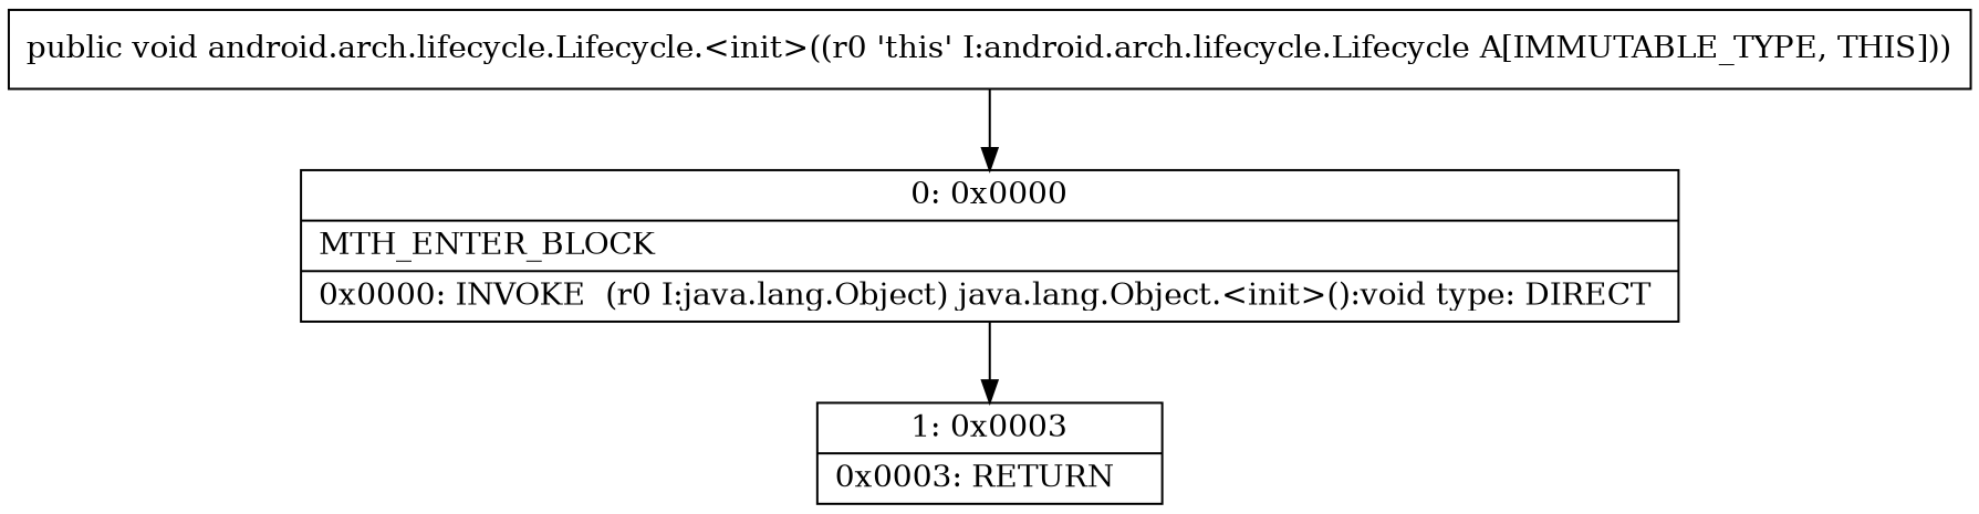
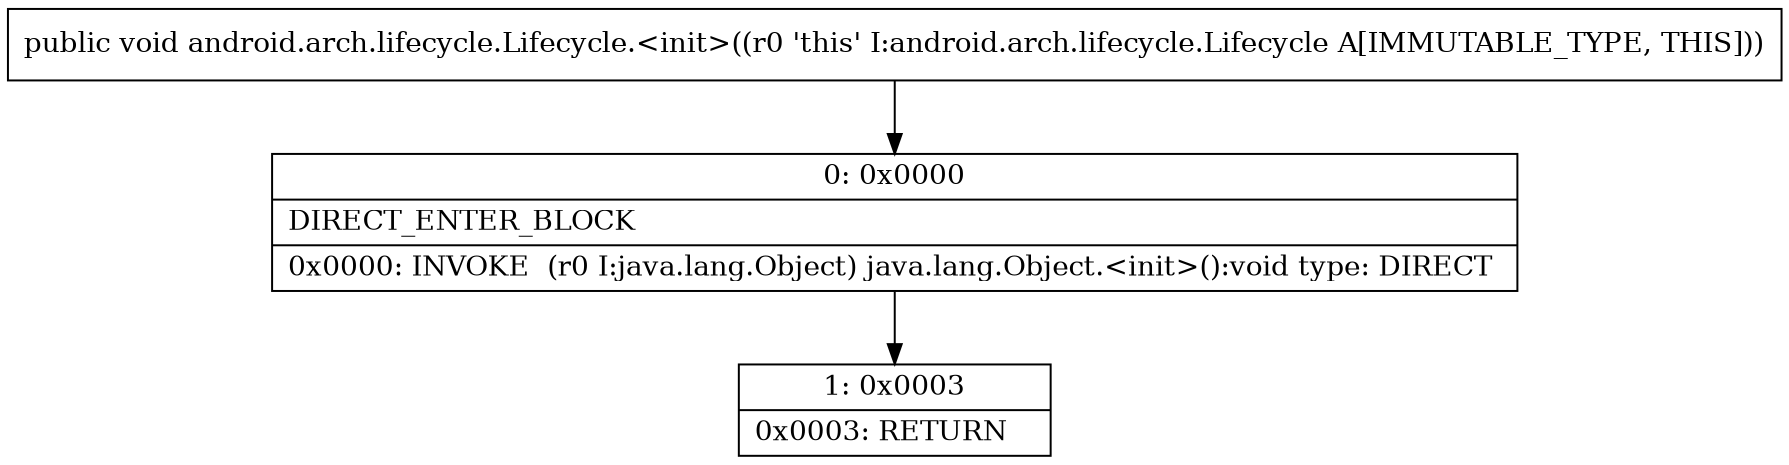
  digraph {
    node [shape=record]
-   n1 [label="{0\:\ 0x0000|MTH_ENTER_BLOCK\l|0x0000: INVOKE  (r0 I:java.lang.Object) java.lang.Object.\<init\>():void type: DIRECT \l}"]
+   n1 [label="{0\:\ 0x0000|DIRECT_ENTER_BLOCK\l|0x0000: INVOKE  (r0 I:java.lang.Object) java.lang.Object.\<init\>():void type: DIRECT \l}"]
    n2 [label="{1\:\ 0x0003|0x0003: RETURN   \l}"]
    n3 [label="{public void android.arch.lifecycle.Lifecycle.\<init\>((r0 'this' I:android.arch.lifecycle.Lifecycle A[IMMUTABLE_TYPE, THIS])) }"]
    n1 -> n2
    n3 -> n1
  }
